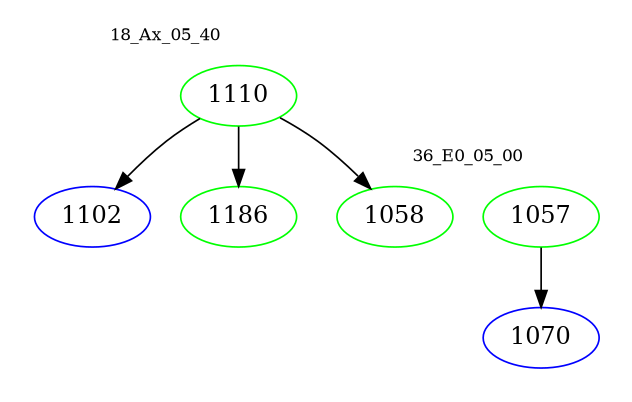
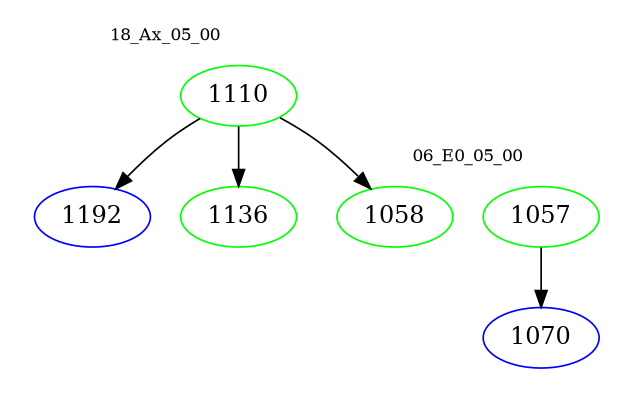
  digraph {
    node [color=green]
    edge [color=black]
    n1 [label=1110]
-   n2 [color=blue label=1102]
-   n3 [label=1186]
+   n2 [color=blue label=1192]
+   n3 [label=1136]
    n4 [label=1057]
    n5 [label=1058]
    n6 [color=blue label=1070]
    subgraph cluster_1 {
      color=white
      fontsize=10
-     label="18_Ax_05_40"
+     label="18_Ax_05_00"
      n1
      n2
      n3
    }
    subgraph cluster_2 {
      color=white
      fontsize=10
-     label="36_E0_05_00"
+     label="06_E0_05_00"
      n4
      n5
      n6
    }
    n1 -> n2
    n1 -> n3
    n1 -> n5
    n4 -> n6
  }
